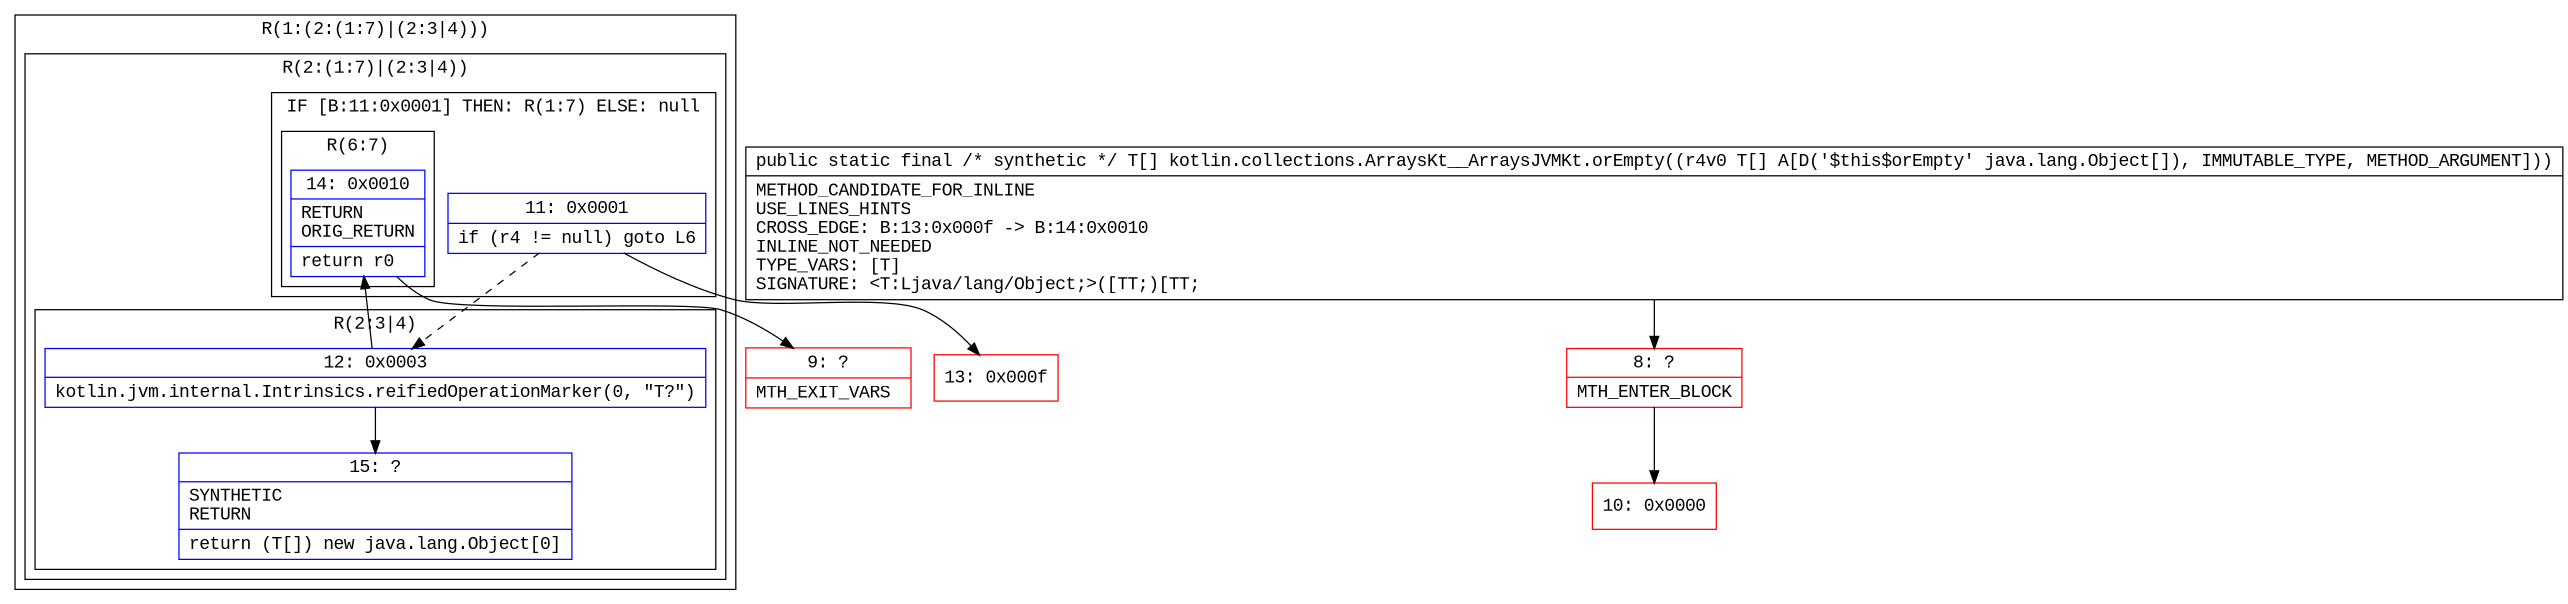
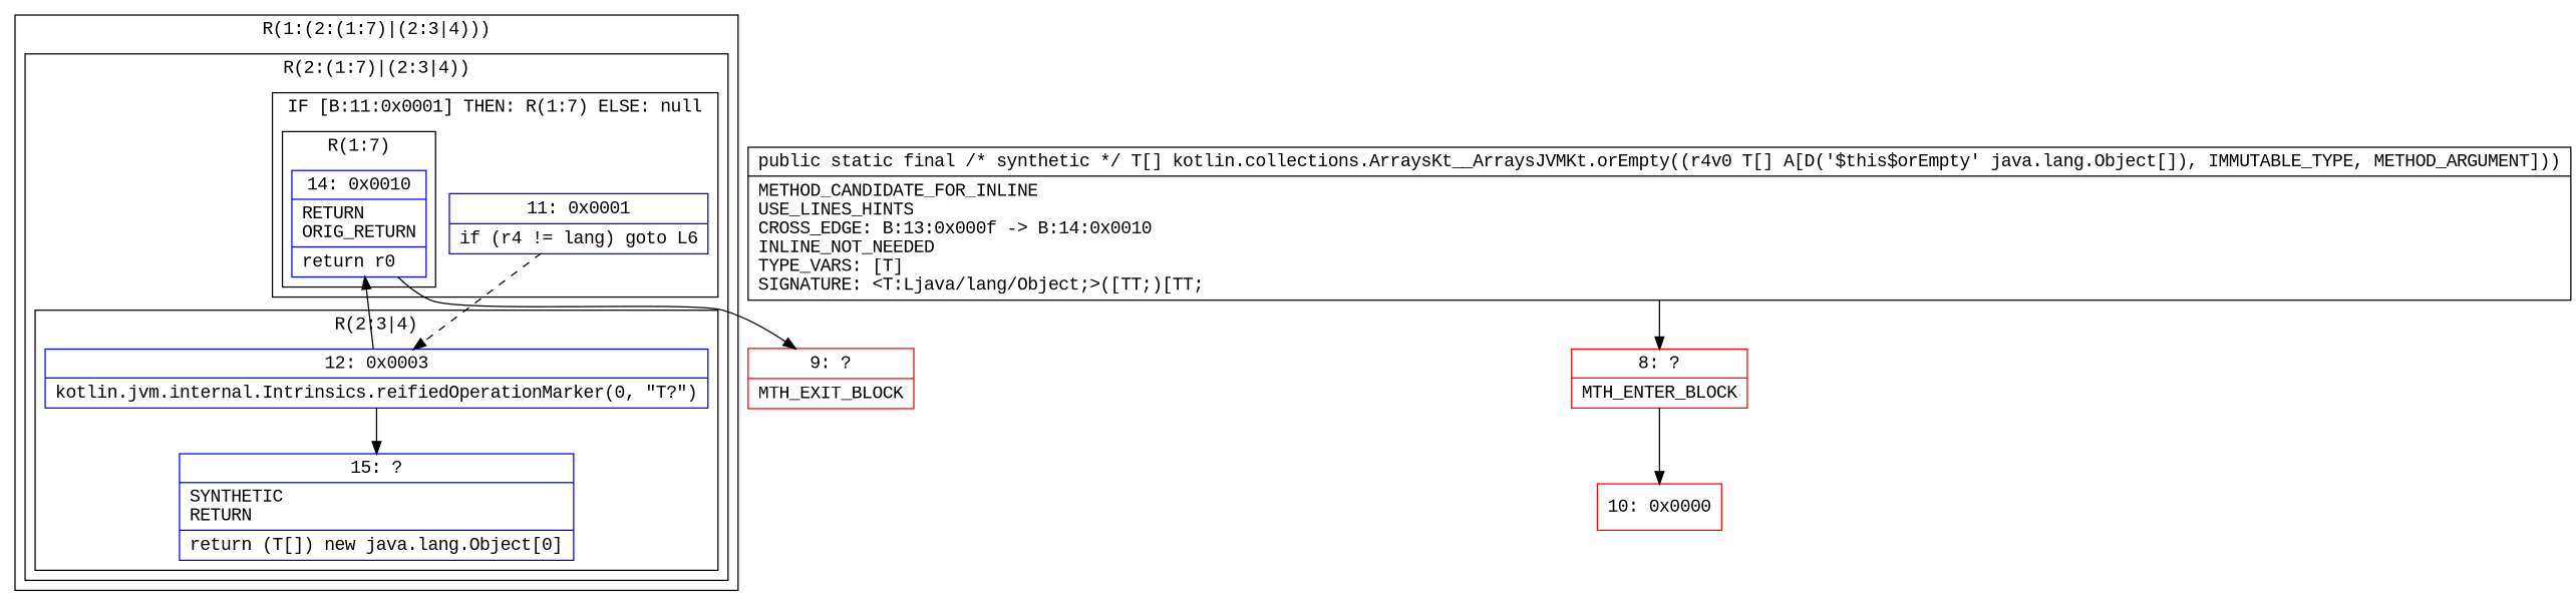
  digraph {
    fontname="Liberation Mono"
    node [color=blue fontname="Liberation Mono" shape=record]
    edge [fontname="Liberation Mono"]
    n1 [label="{14\:\ 0x0010|RETURN\lORIG_RETURN\l|return r0\l}"]
-   n2 [label="{11\:\ 0x0001|if (r4 != null) goto L6\l}"]
+   n2 [label="{11\:\ 0x0001|if (r4 != lang) goto L6\l}"]
    n3 [label="{12\:\ 0x0003|kotlin.jvm.internal.Intrinsics.reifiedOperationMarker(0, \"T?\")\l}"]
    n4 [label="{15\:\ ?|SYNTHETIC\lRETURN\l|return (T[]) new java.lang.Object[0]\l}"]
-   n5 [color=red label="{9\:\ ?|MTH_EXIT_VARS\l}"]
-   n6 [color=red label="{13\:\ 0x000f}"]
+   n5 [color=red label="{9\:\ ?|MTH_EXIT_BLOCK\l}"]
    n7 [color=red label="{8\:\ ?|MTH_ENTER_BLOCK\l}"]
    n8 [color=red label="{10\:\ 0x0000}"]
    n9 [label="{public static final \/* synthetic *\/ T[] kotlin.collections.ArraysKt__ArraysJVMKt.orEmpty((r4v0 T[] A[D('$this$orEmpty' java.lang.Object[]), IMMUTABLE_TYPE, METHOD_ARGUMENT]))  | METHOD_CANDIDATE_FOR_INLINE\lUSE_LINES_HINTS\lCROSS_EDGE: B:13:0x000f \-\> B:14:0x0010\lINLINE_NOT_NEEDED\lTYPE_VARS: [T]\lSIGNATURE: \<T:Ljava\/lang\/Object;\>([TT;)[TT;\l}" color=""]
    subgraph cluster_1 {
      label="R(1:(2:(1:7)|(2:3|4)))"
      subgraph cluster_2 {
        label="R(2:(1:7)|(2:3|4))"
        subgraph cluster_3 {
          label="IF [B:11:0x0001] THEN: R(1:7) ELSE: null"
          n2
          subgraph cluster_4 {
-           label="R(6:7)"
+           label="R(1:7)"
            n1
          }
        }
        subgraph cluster_5 {
          label="R(2:3|4)"
          n3
          n4
        }
      }
    }
    n1 -> n5
    n2 -> n3 [style=dashed]
-   n2 -> n6
    n3 -> n1
    n3 -> n4
    n7 -> n8
    n9 -> n7
  }
